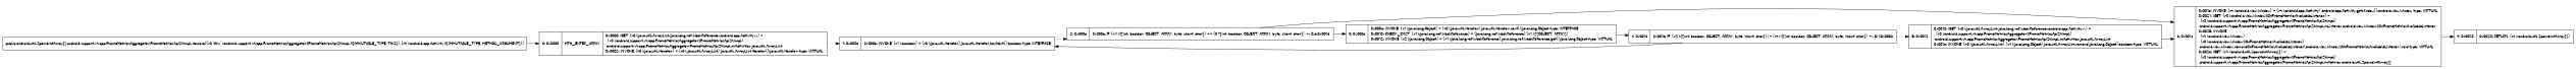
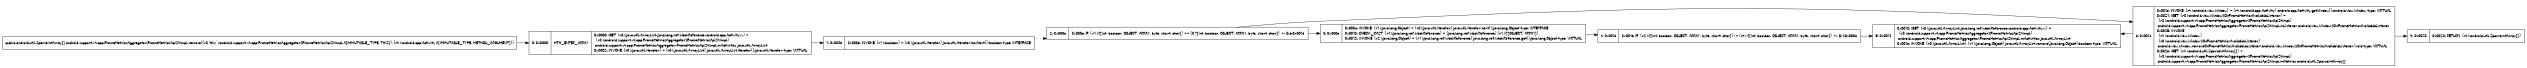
  digraph {
    fontname="Patrick Hand"
    rankdir=LR
    node [fontname="Patrick Hand" shape=record]
    edge [fontname="Patrick Hand" style=solid]
    n1 [label="{0\:\ 0x0000|MTH_ENTER_ARRAY\l|0x0000: IGET  (r0 I:java.util.ArrayList\<java.lang.ref.WeakReference\<android.app.Activity\>\>) = \l  (r3 I:android.support.v4.app.FrameMetricsAggregator$FrameMetricsApi24Impl)\l android.support.v4.app.FrameMetricsAggregator.FrameMetricsApi24Impl.mActivities java.util.ArrayList \l0x0002: INVOKE  (r0 I:java.util.Iterator) = (r0 I:java.util.ArrayList) java.util.ArrayList.iterator():java.util.Iterator type: VIRTUAL \l}"]
    n2 [label="{1\:\ 0x0006|0x0006: INVOKE  (r1 I:boolean) = (r0 I:java.util.Iterator) java.util.Iterator.hasNext():boolean type: INTERFACE \l}"]
    n3 [label="{2\:\ 0x000a|0x000a: IF  (r1 I:?[int, boolean, OBJECT, ARRAY, byte, short, char]) == (0 ?[int, boolean, OBJECT, ARRAY, byte, short, char])  \-\> B:6:0x001d \l}"]
    n4 [label="{3\:\ 0x000c|0x000c: INVOKE  (r1 I:java.lang.Object) = (r0 I:java.util.Iterator) java.util.Iterator.next():java.lang.Object type: INTERFACE \l0x0010: CHECK_CAST  (r1 I:java.lang.ref.WeakReference) = (java.lang.ref.WeakReference) (r1 I:?[OBJECT, ARRAY]) \l0x0012: INVOKE  (r2 I:java.lang.Object) = (r1 I:java.lang.ref.WeakReference) java.lang.ref.WeakReference.get():java.lang.Object type: VIRTUAL \l}"]
    n5 [label="{6\:\ 0x001d|0x001d: INVOKE  (r4 I:android.view.Window) = (r4 I:android.app.Activity) android.app.Activity.getWindow():android.view.Window type: VIRTUAL \l0x0021: IGET  (r0 I:android.view.Window$OnFrameMetricsAvailableListener) = \l  (r3 I:android.support.v4.app.FrameMetricsAggregator$FrameMetricsApi24Impl)\l android.support.v4.app.FrameMetricsAggregator.FrameMetricsApi24Impl.mListener android.view.Window$OnFrameMetricsAvailableListener \l0x0025: INVOKE  \l  (r4 I:android.view.Window)\l  (r0 I:android.view.Window$OnFrameMetricsAvailableListener)\l android.view.Window.removeOnFrameMetricsAvailableListener(android.view.Window$OnFrameMetricsAvailableListener):void type: VIRTUAL \l0x0026: IGET  (r4 I:android.util.SparseIntArray[]) = \l  (r3 I:android.support.v4.app.FrameMetricsAggregator$FrameMetricsApi24Impl)\l android.support.v4.app.FrameMetricsAggregator.FrameMetricsApi24Impl.mMetrics android.util.SparseIntArray[] \l}"]
    n6 [label="{4\:\ 0x0016|0x0016: IF  (r2 I:?[int, boolean, OBJECT, ARRAY, byte, short, char]) != (r4 I:?[int, boolean, OBJECT, ARRAY, byte, short, char])  \-\> B:1:0x0006 \l}"]
    n7 [label="{7\:\ 0x0028|0x0028: RETURN  (r4 I:android.util.SparseIntArray[]) \l}"]
    n8 [label="{5\:\ 0x0018|0x0018: IGET  (r0 I:java.util.ArrayList\<java.lang.ref.WeakReference\<android.app.Activity\>\>) = \l  (r3 I:android.support.v4.app.FrameMetricsAggregator$FrameMetricsApi24Impl)\l android.support.v4.app.FrameMetricsAggregator.FrameMetricsApi24Impl.mActivities java.util.ArrayList \l0x001a: INVOKE  (r0 I:java.util.ArrayList), (r1 I:java.lang.Object) java.util.ArrayList.remove(java.lang.Object):boolean type: VIRTUAL \l}"]
    n9 [label="{public android.util.SparseIntArray[] android.support.v4.app.FrameMetricsAggregator.FrameMetricsApi24Impl.remove((r3 'this' I:android.support.v4.app.FrameMetricsAggregator$FrameMetricsApi24Impl A[IMMUTABLE_TYPE, THIS]), (r4 I:android.app.Activity A[IMMUTABLE_TYPE, METHOD_ARGUMENT])) }"]
-   n1 -> n2 [style=dotted]
+   n1 -> n2
    n2 -> n3 [style=dotted]
    n3 -> n4
    n3 -> n5
    n4 -> n6
    n5 -> n7
-   n6 -> n2
-   n6 -> n8 [style=dotted]
-   n8 -> n5
+   n6 -> n8
+   n5 -> n8
    n9 -> n1
  }
